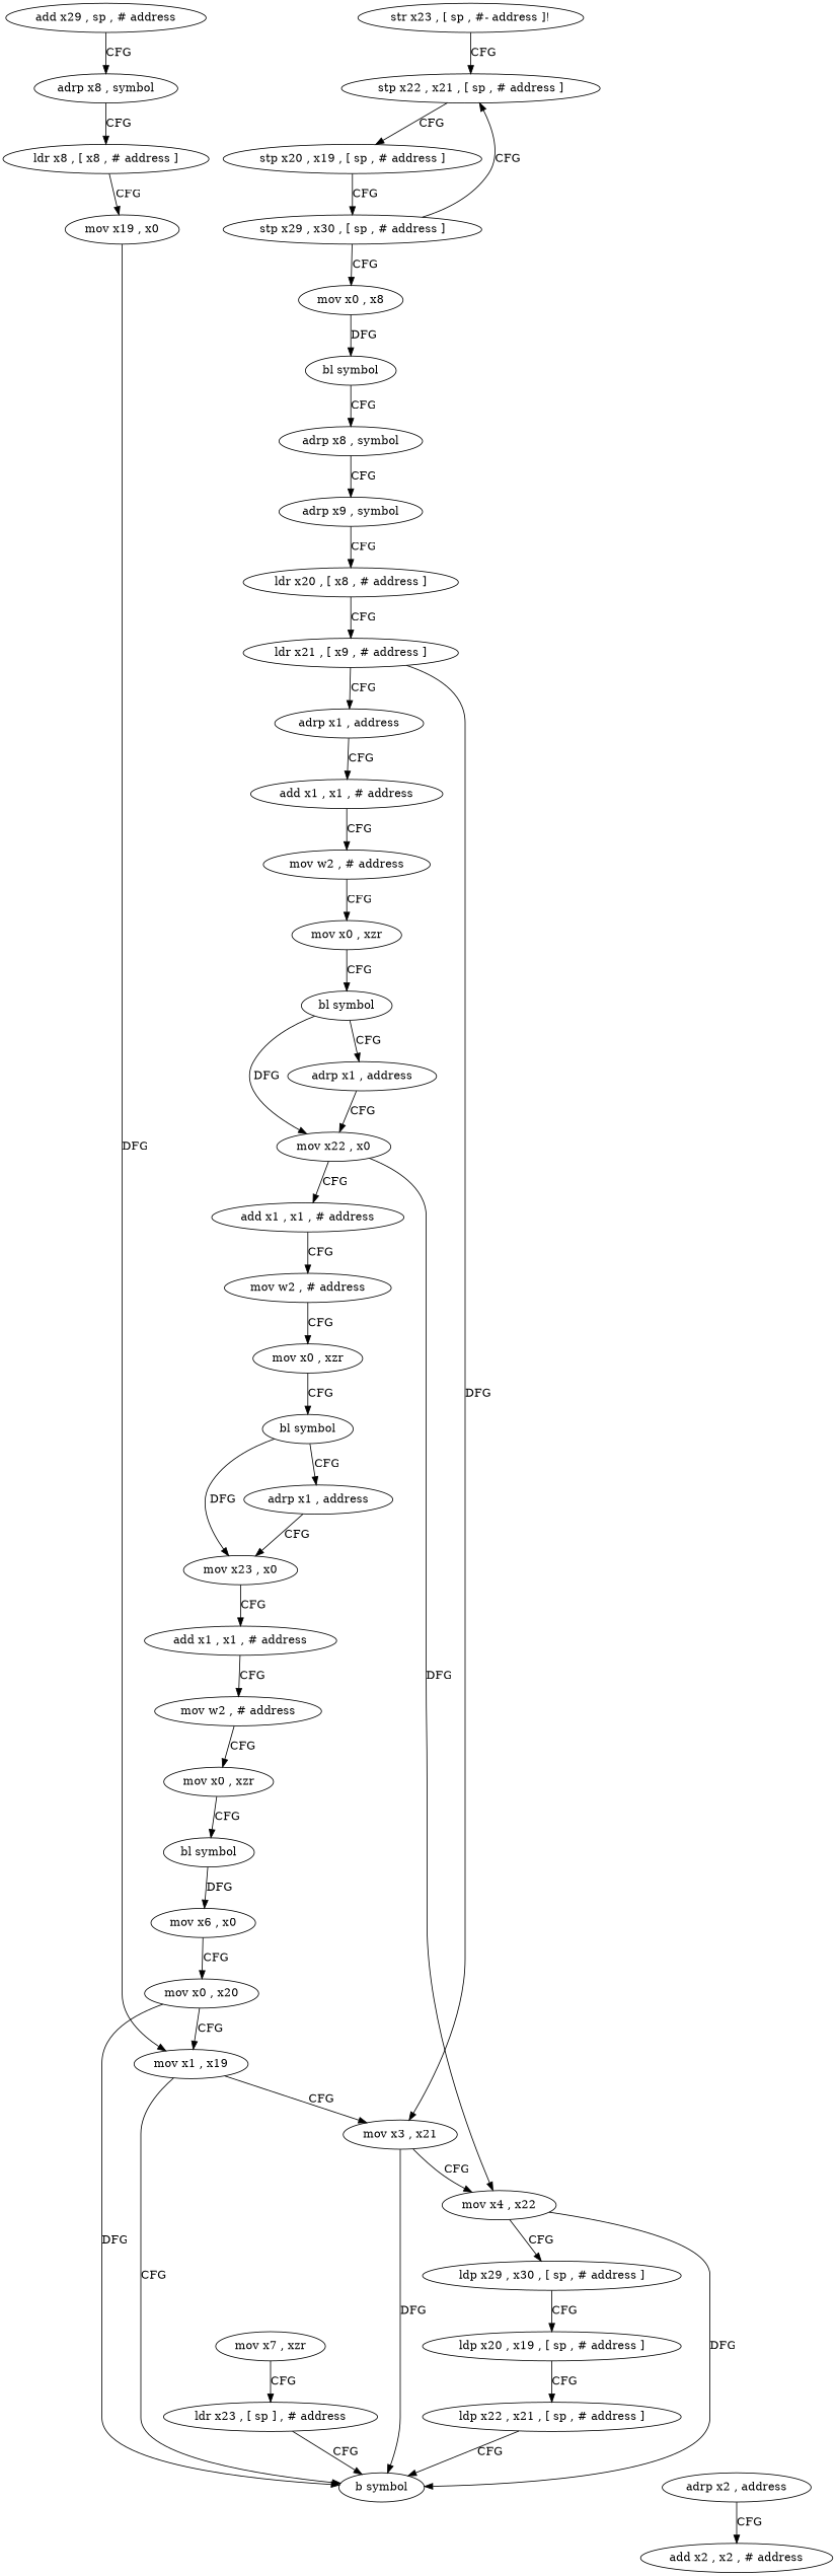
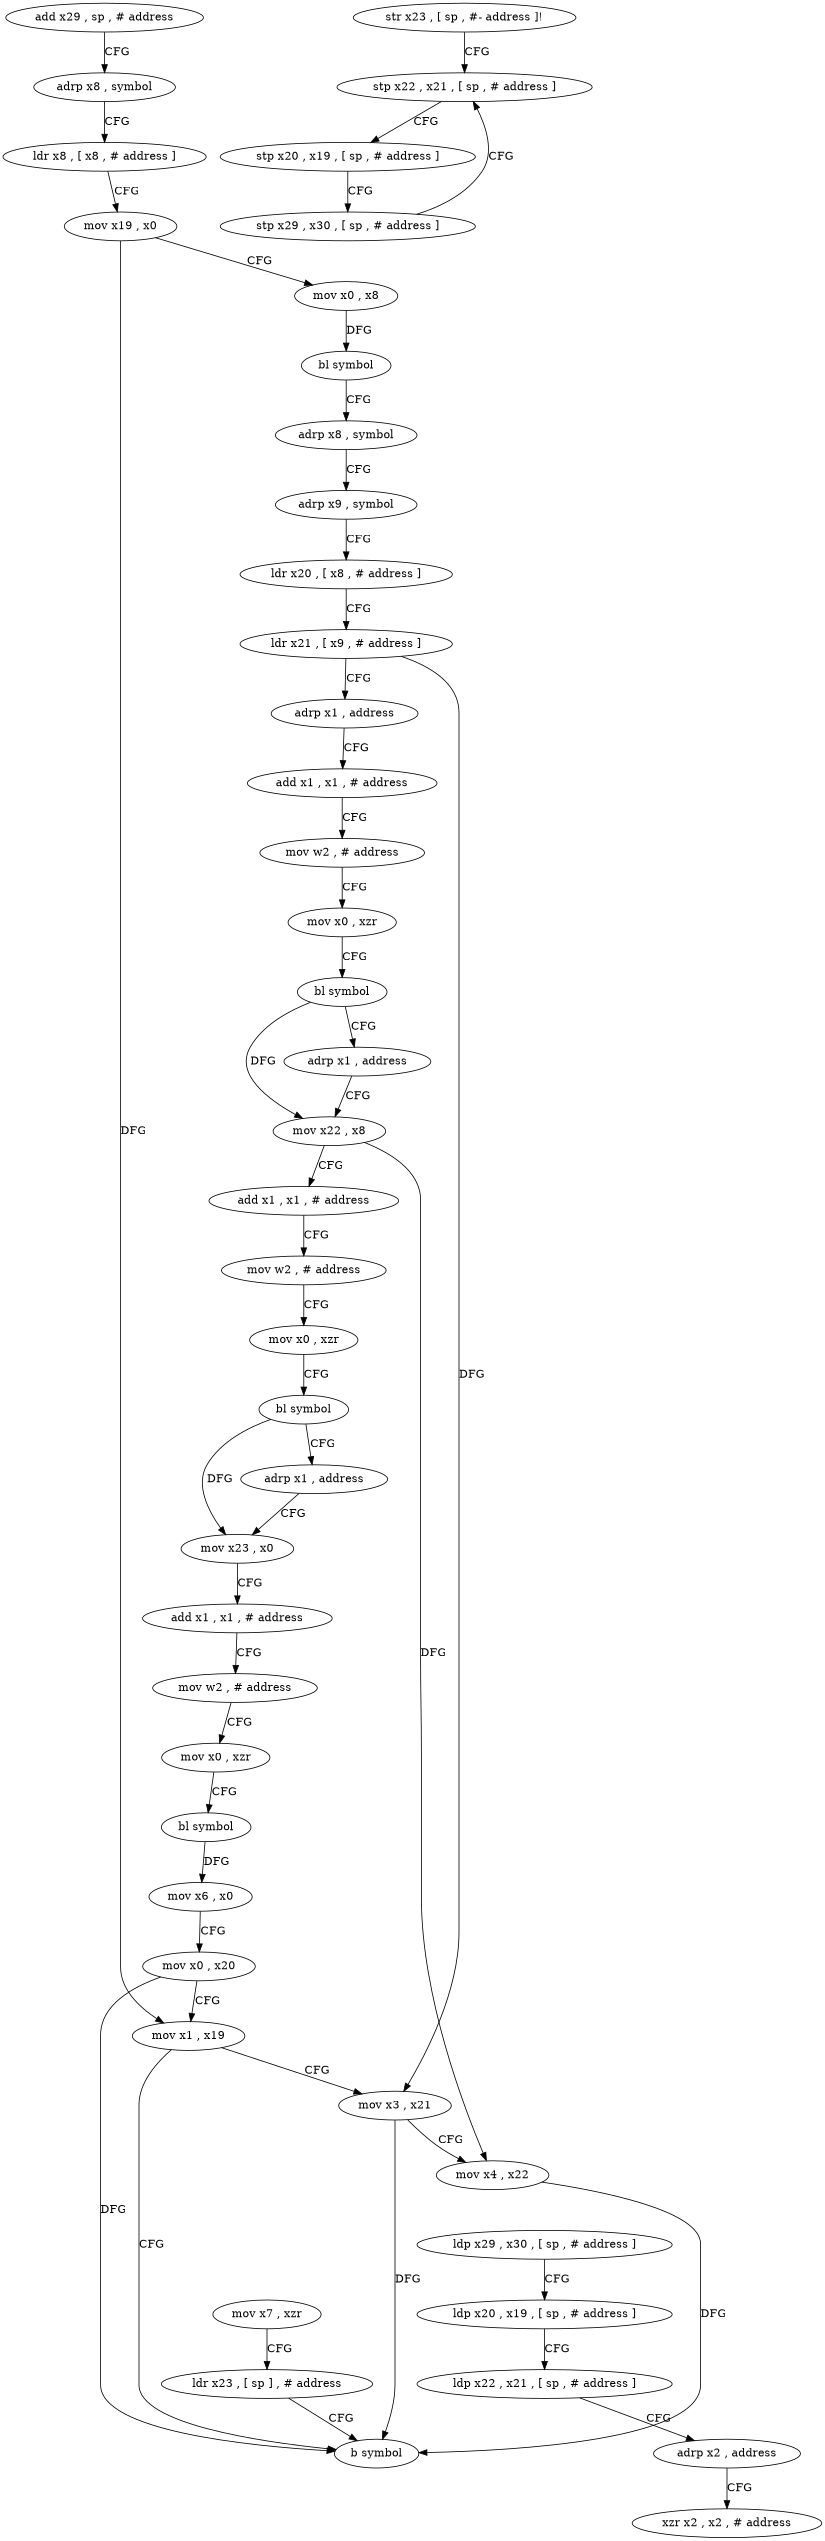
  digraph {
    n1 [label="str x23 , [ sp , #- address ]!"]
    n2 [label="stp x22 , x21 , [ sp , # address ]"]
    n3 [label="stp x20 , x19 , [ sp , # address ]"]
    n4 [label="stp x29 , x30 , [ sp , # address ]"]
    n5 [label="add x29 , sp , # address"]
    n6 [label="adrp x8 , symbol"]
    n7 [label="ldr x8 , [ x8 , # address ]"]
    n8 [label="mov x19 , x0"]
    n9 [label="mov x0 , x8"]
    n10 [label="mov x1 , x19"]
    n11 [label="bl symbol"]
    n12 [label="mov x3 , x21"]
    n13 [label="b symbol"]
    n14 [label="adrp x8 , symbol"]
    n15 [label="adrp x9 , symbol"]
    n16 [label="ldr x20 , [ x8 , # address ]"]
    n17 [label="ldr x21 , [ x9 , # address ]"]
    n18 [label="adrp x1 , address"]
    n19 [label="add x1 , x1 , # address"]
    n20 [label="mov x4 , x22"]
    n21 [label="mov w2 , # address"]
    n22 [label="mov x0 , xzr"]
    n23 [label="bl symbol"]
    n24 [label="adrp x1 , address"]
-   n25 [label="mov x22 , x0"]
+   n25 [label="mov x22 , x8"]
    n26 [label="add x1 , x1 , # address"]
    n27 [label="mov w2 , # address"]
    n28 [label="ldp x29 , x30 , [ sp , # address ]"]
    n29 [label="mov x0 , xzr"]
    n30 [label="bl symbol"]
    n31 [label="adrp x1 , address"]
    n32 [label="mov x23 , x0"]
    n33 [label="add x1 , x1 , # address"]
    n34 [label="mov w2 , # address"]
    n35 [label="mov x0 , xzr"]
    n36 [label="bl symbol"]
    n37 [label="mov x6 , x0"]
    n38 [label="mov x0 , x20"]
    n39 [label="ldp x20 , x19 , [ sp , # address ]"]
    n40 [label="ldp x22 , x21 , [ sp , # address ]"]
    n41 [label="adrp x2 , address"]
-   n42 [label="add x2 , x2 , # address"]
+   n42 [label="xzr x2 , x2 , # address"]
    n43 [label="mov x7 , xzr"]
    n44 [label="ldr x23 , [ sp ] , # address"]
    n1 -> n2 [label=CFG]
    n2 -> n3 [label=CFG]
    n3 -> n4 [label=CFG]
    n4 -> n2 [label=CFG]
    n5 -> n6 [label=CFG]
    n6 -> n7 [label=CFG]
    n7 -> n8 [label=CFG]
-   n4 -> n9 [label=CFG]
+   n8 -> n9 [label=CFG]
    n8 -> n10 [label=DFG]
    n9 -> n11 [label=DFG]
    n10 -> n12 [label=CFG]
    n10 -> n13 [label=CFG]
    n11 -> n14 [label=CFG]
    n12 -> n13 [label=DFG]
    n12 -> n20 [label=CFG]
    n14 -> n15 [label=CFG]
    n15 -> n16 [label=CFG]
    n16 -> n17 [label=CFG]
    n17 -> n12 [label=DFG]
    n17 -> n18 [label=CFG]
    n18 -> n19 [label=CFG]
    n19 -> n21 [label=CFG]
    n20 -> n13 [label=DFG]
-   n20 -> n28 [label=CFG]
    n21 -> n22 [label=CFG]
    n22 -> n23 [label=CFG]
    n23 -> n24 [label=CFG]
    n23 -> n25 [label=DFG]
    n24 -> n25 [label=CFG]
    n25 -> n20 [label=DFG]
    n25 -> n26 [label=CFG]
    n26 -> n27 [label=CFG]
    n27 -> n29 [label=CFG]
    n28 -> n39 [label=CFG]
    n29 -> n30 [label=CFG]
    n30 -> n31 [label=CFG]
    n30 -> n32 [label=DFG]
    n31 -> n32 [label=CFG]
    n32 -> n33 [label=CFG]
    n33 -> n34 [label=CFG]
    n34 -> n35 [label=CFG]
    n35 -> n36 [label=CFG]
    n36 -> n37 [label=DFG]
    n37 -> n38 [label=CFG]
    n38 -> n10 [label=CFG]
    n38 -> n13 [label=DFG]
    n39 -> n40 [label=CFG]
-   n40 -> n13 [label=CFG]
+   n40 -> n41 [label=CFG]
    n41 -> n42 [label=CFG]
    n43 -> n44 [label=CFG]
    n44 -> n13 [label=CFG]
  }
